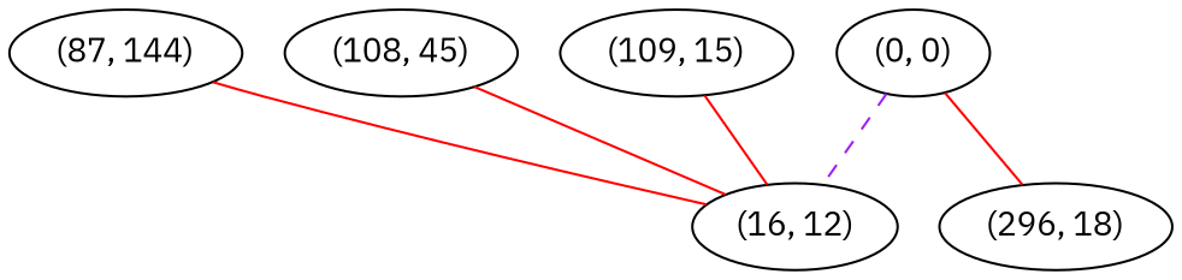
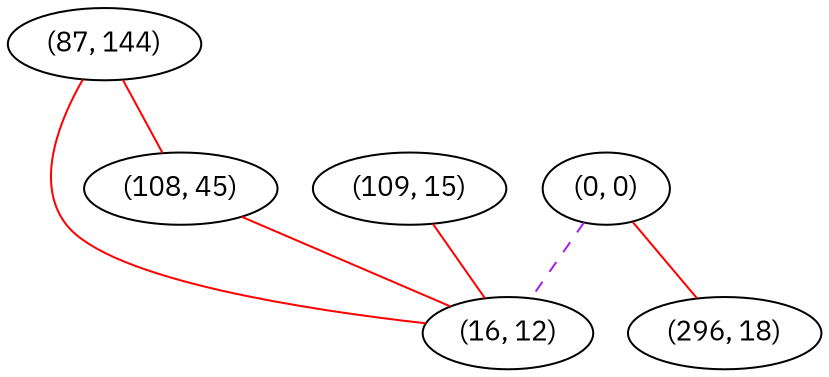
  graph {
    fontname="IBM Plex Sans"
    node [fontname="IBM Plex Sans"]
    edge [color=red fontname="IBM Plex Sans" style=solid weight=1]
    "(0, 0)"
    "(16, 12)"
    "(296, 18)"
    "(87, 144)"
    "(108, 45)"
    "(109, 15)"
    "(0, 0)" -- "(16, 12)" [color=purple style=dashed weight=4]
    "(0, 0)" -- "(296, 18)"
    "(87, 144)" -- "(16, 12)"
+   "(87, 144)" -- "(108, 45)"
    "(108, 45)" -- "(16, 12)"
    "(109, 15)" -- "(16, 12)"
  }
